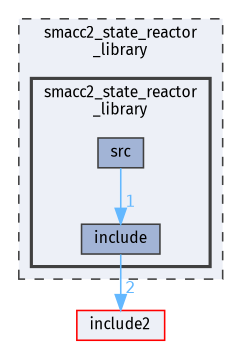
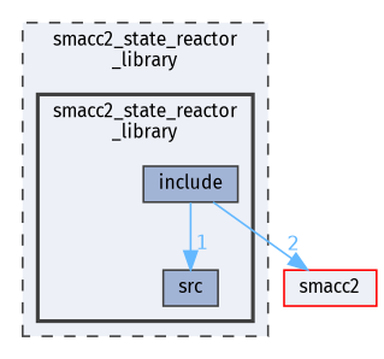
  digraph {
    compound=true
    fontname="Fira Sans"
    node [color=grey25 fillcolor="#a2b4d6" fontname="Fira Sans" fontsize=10 shape=box style=filled]
    edge [color=steelblue1 fontcolor=steelblue1 fontname="Fira Sans" fontsize=10 labeldistance=1.5 labelfontname=Helvetica labelfontsize=10]
    n1 [height=0.2 label=include width=0.4]
    n2 [height=0.2 label=src width=0.4]
-   n3 [color=red fillcolor="#edf0f7" height=0.2 label=include2 width=0.4]
+   n3 [color=red fillcolor="#edf0f7" height=0.2 label=smacc2 width=0.4]
    subgraph cluster_1 {
      bgcolor="#edf0f7"
      fontsize=10
      label="smacc2_state_reactor\l_library"
      pencolor=grey25
      style="filled,dashed"
      subgraph cluster_2 {
        bgcolor="#edf0f7"
        fontsize=10
        label="smacc2_state_reactor\l_library"
        pencolor=grey25
        style="filled,bold"
        n1
        n2
      }
    }
    n1 -> n3 [headlabel=2]
-   n2 -> n1 [headlabel=1]
+   n1 -> n2 [headlabel=1]
  }
